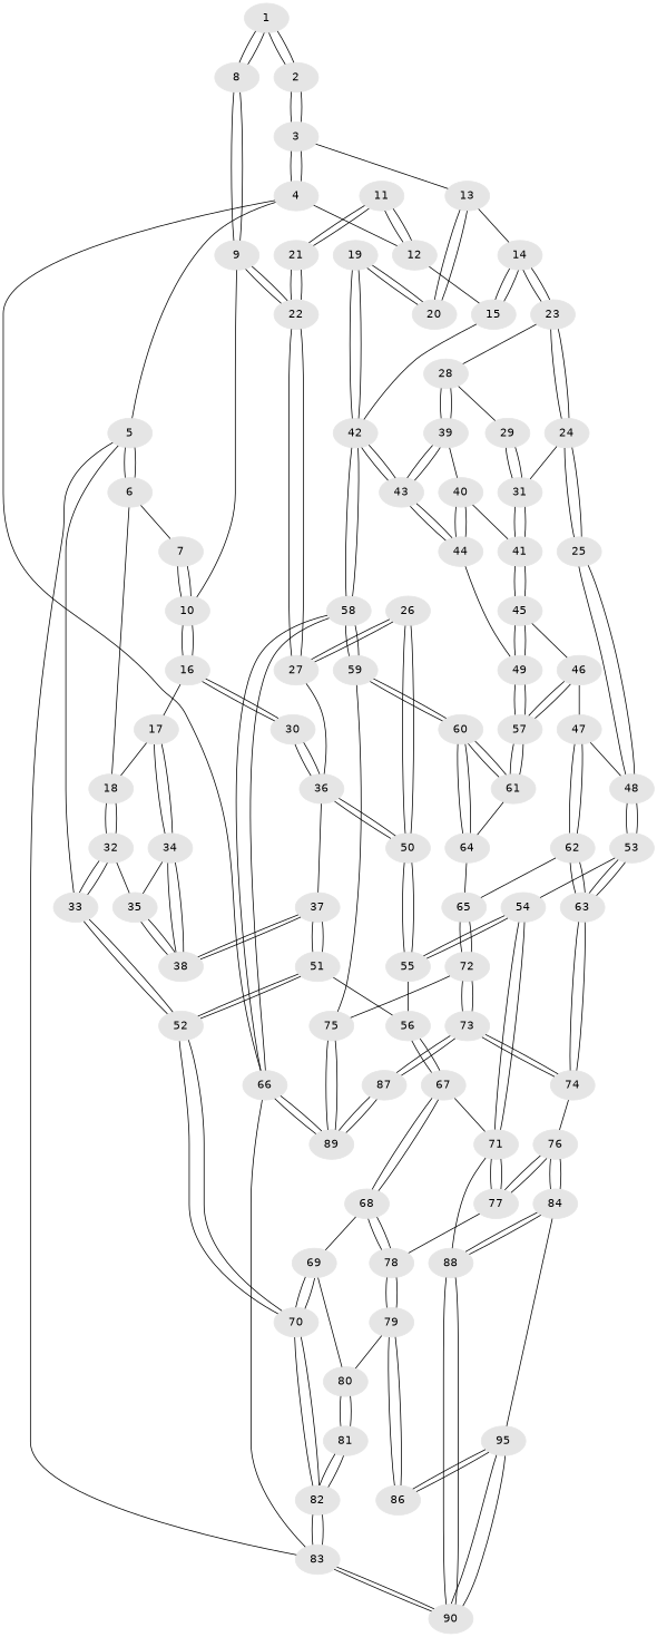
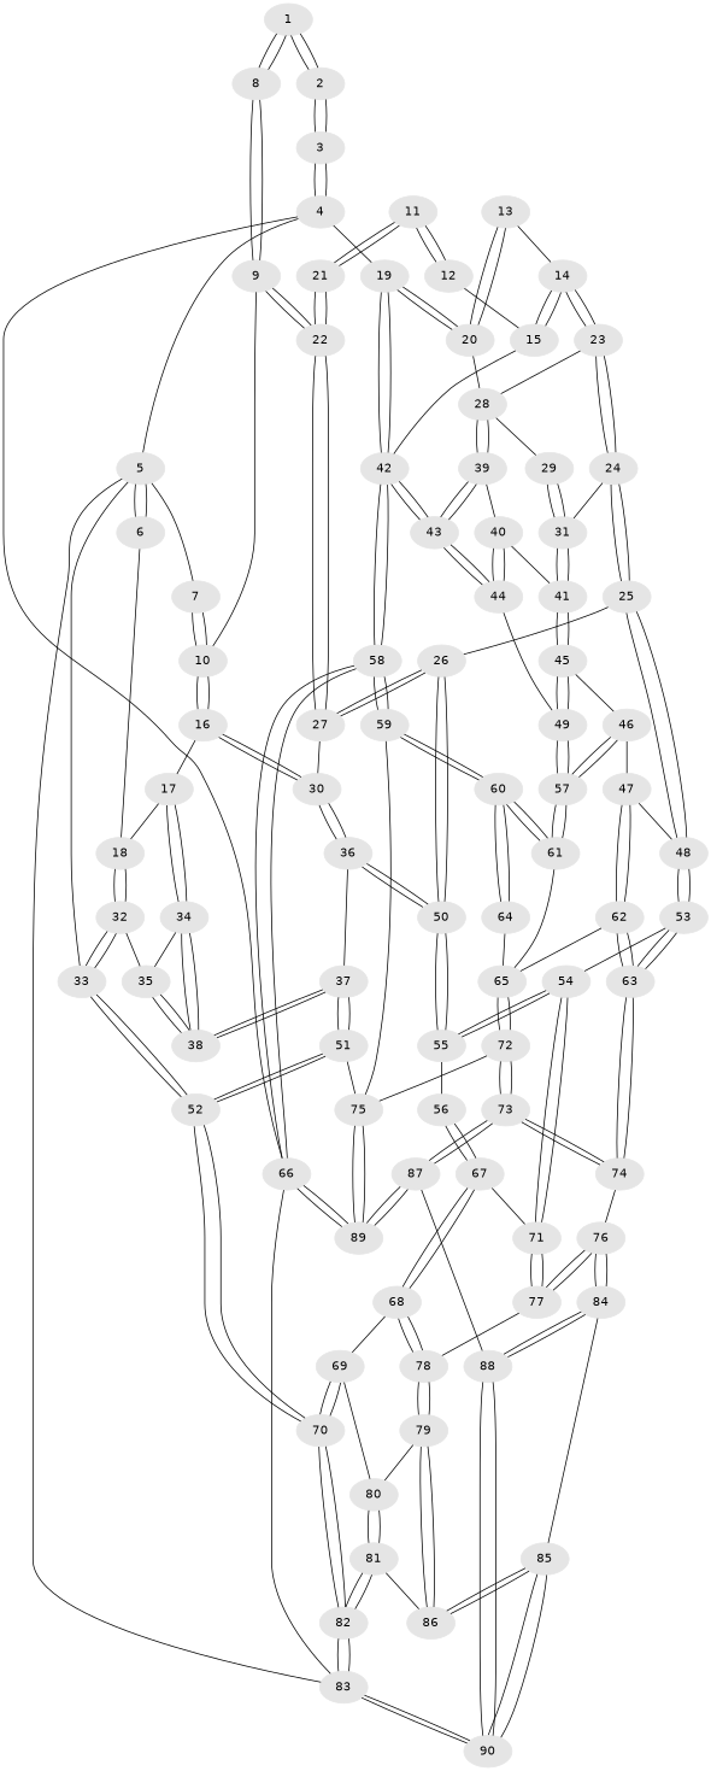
  graph {
    fontname="DejaVu Sans"
    node [color=gray90 fontname="DejaVu Sans" style=filled]
    edge [fontname="DejaVu Sans"]
    1
    2
    8
    3
    9
    4
    13
    5
    19
    66
    14
    20
    6
    33
    83
    42
    89
    7
    18
    52
    90
    10
    32
    16
    22
    11
    12
    21
    27
    17
    30
    15
    23
    28
    24
    34
    36
    35
    38
    43
    58
    29
    39
    25
    31
    26
    48
    41
    50
    53
    55
    40
    37
    45
    70
    51
    56
    44
    49
    46
    59
    57
    47
    62
    61
    63
    65
    54
    67
    82
    71
    74
    77
    68
    64
    60
    75
    72
    76
    73
    69
    78
    80
    79
    81
    87
    88
    84
-   85 [label=95]
+   85
    86
    1 -- 2
    1 -- 2
    1 -- 8
    1 -- 8
    2 -- 3
    2 -- 3
    8 -- 9
    8 -- 9
    3 -- 4
    3 -- 4
-   3 -- 13
    9 -- 10
    9 -- 22
    9 -- 22
    4 -- 5
-   4 -- 12
+   4 -- 19
    4 -- 66
    13 -- 14
    13 -- 20
    13 -- 20
    5 -- 6
    5 -- 6
    5 -- 33
    5 -- 83
    19 -- 20
    19 -- 20
    19 -- 42
    19 -- 42
    66 -- 83
    66 -- 89
    66 -- 89
    14 -- 15
    14 -- 15
    14 -- 23
    14 -- 23
-   6 -- 7
+   20 -- 28
+   5 -- 7
    6 -- 18
    33 -- 52
    33 -- 52
    83 -- 90
    83 -- 90
    42 -- 43
    42 -- 43
    42 -- 58
    42 -- 58
    7 -- 10
    7 -- 10
    18 -- 32
    18 -- 32
    52 -- 70
    52 -- 70
    10 -- 16
    10 -- 16
    32 -- 33
    32 -- 33
    32 -- 35
    16 -- 17
    16 -- 30
    16 -- 30
    22 -- 27
    22 -- 27
    11 -- 12
    11 -- 12
    11 -- 21
    11 -- 21
    12 -- 15
    21 -- 22
    21 -- 22
-   27 -- 36
+   27 -- 30
    17 -- 18
    17 -- 34
    17 -- 34
    30 -- 36
    30 -- 36
    15 -- 42
    23 -- 28
    23 -- 24
    23 -- 24
    28 -- 29
    28 -- 39
    28 -- 39
    24 -- 25
    24 -- 25
    24 -- 31
    34 -- 35
    34 -- 38
    34 -- 38
    36 -- 50
    36 -- 50
    36 -- 37
    35 -- 38
    35 -- 38
    43 -- 44
    43 -- 44
    58 -- 66
    58 -- 66
    58 -- 59
    58 -- 59
    29 -- 31
    29 -- 31
    39 -- 43
    39 -- 43
    39 -- 40
+   25 -- 26
    25 -- 48
    25 -- 48
    31 -- 41
    31 -- 41
    26 -- 27
    26 -- 27
    26 -- 50
    26 -- 50
    48 -- 53
    48 -- 53
    41 -- 45
    41 -- 45
    50 -- 55
    50 -- 55
    53 -- 63
    53 -- 63
    53 -- 54
    55 -- 56
    40 -- 41
    40 -- 44
    40 -- 44
    37 -- 38
    37 -- 38
    37 -- 51
    37 -- 51
    45 -- 49
    45 -- 49
    45 -- 46
    70 -- 82
    70 -- 82
    51 -- 52
    51 -- 52
-   51 -- 56
+   51 -- 75
    56 -- 67
    56 -- 67
    44 -- 49
    49 -- 57
    49 -- 57
    46 -- 57
    46 -- 57
    46 -- 47
    59 -- 60
    59 -- 60
    59 -- 75
    57 -- 61
    57 -- 61
    47 -- 48
    47 -- 62
    47 -- 62
    62 -- 63
    62 -- 63
    62 -- 65
-   61 -- 64
+   61 -- 65
    63 -- 74
    63 -- 74
    65 -- 72
    65 -- 72
    54 -- 55
    54 -- 55
    54 -- 71
    54 -- 71
    67 -- 71
    67 -- 68
    67 -- 68
    82 -- 83
    82 -- 83
    71 -- 77
    71 -- 77
    74 -- 76
    77 -- 78
    68 -- 69
    68 -- 78
    68 -- 78
    64 -- 65
    60 -- 61
    60 -- 61
    60 -- 64
    60 -- 64
    75 -- 89
    75 -- 89
    72 -- 75
    72 -- 73
    72 -- 73
    76 -- 77
    76 -- 77
    76 -- 84
    76 -- 84
    73 -- 74
    73 -- 74
    73 -- 87
    73 -- 87
    69 -- 70
    69 -- 70
    69 -- 80
    78 -- 79
    78 -- 79
    80 -- 81
    80 -- 81
    79 -- 80
    79 -- 86
    79 -- 86
    81 -- 82
    81 -- 82
+   81 -- 86
    87 -- 89
    87 -- 89
-   71 -- 88
+   87 -- 88
    88 -- 90
    88 -- 90
    84 -- 88
    84 -- 88
    84 -- 85
    85 -- 90
    85 -- 90
    85 -- 86
    85 -- 86
  }
